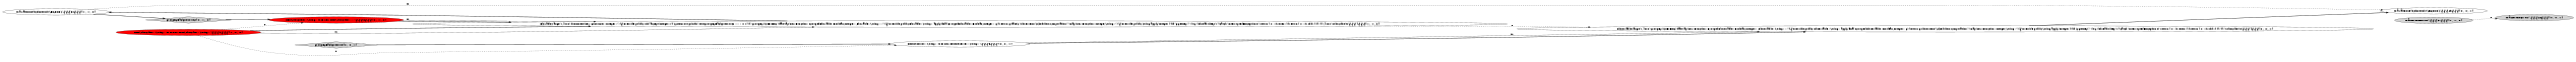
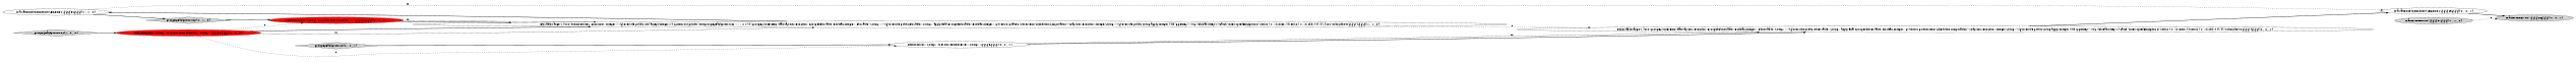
  digraph {
    rankdir=LR
    node [fillcolor=lightgray shape=ellipse style=filled]
    edge [style=bold]
    n1 [label="to.assertNoErrors()@@@26@@@['0', '0', '1']"]
+   n2 [label="groupByBackpressure2['1', '0', '0']" shape=diamond]
    n3 [fillcolor=red label="TestSubscriber<String> ts = new TestSubscriber<String>()@@@3@@@['1', '0', '0']"]
    n4 [fillcolor=red label="TestSubscriber<String> ts = new TestSubscriber<>()@@@3@@@['0', '1', '0']"]
    n5 [fillcolor=white label="Flowable.range(1,4000).doOnNext(new Consumer<Integer>(){@Override public void accept(Integer v){System.out.println(\"testgroupByBackpressure2 >> \" + v)}}).groupBy(IS_EVEN2).flatMap(new Function<GroupedFlowable<Boolean,Integer>,Flowable<String>>(){@Override public Flowable<String> apply(final GroupedFlowable<Boolean,Integer> g){return g.take(2).observeOn(Schedulers.computation()).map(new Function<Integer,String>(){@Override public String apply(Integer l){if (g.getKey()) {try {Thread.sleep(1)}catch (InterruptedException e) return l + \" is even.\"}{return l + \" is odd.\"}}})}},4000).subscribe(ts)@@@4@@@['1', '1', '0']"]
    n6 [fillcolor=white label="TestObserver<String> to = new TestObserver<String>()@@@3@@@['0', '0', '1']"]
    n7 [label="groupByBackpressure2['0', '1', '0']" shape=diamond]
    n8 [fillcolor=white label="ts.awaitDone(5,TimeUnit.SECONDS)@@@30@@@['1', '1', '0']"]
    n9 [fillcolor=white label="Observable.range(1,4000).groupBy(IS_EVEN2).flatMap(new Function<GroupedObservable<Boolean,Integer>,Observable<String>>(){@Override public Observable<String> apply(final GroupedObservable<Boolean,Integer> g){return g.observeOn(Schedulers.computation()).map(new Function<Integer,String>(){@Override public String apply(Integer l){if (g.getKey()) {try {Thread.sleep(1)}catch (InterruptedException e) return l + \" is even.\"}{return l + \" is odd.\"}}})}}).subscribe(to)@@@4@@@['0', '0', '1']"]
    n10 [fillcolor=white label="to.awaitDone(5,TimeUnit.SECONDS)@@@25@@@['0', '0', '1']"]
    n11 [label="ts.assertNoErrors()@@@31@@@['1', '1', '0']"]
    n12 [label="groupByBackpressure['0', '0', '1']" shape=diamond]
+   n2 -> n3
    n3 -> n4 [label=0 style=dashed]
    n3 -> n5 [label=ts style=solid]
    n3 -> n5
    n3 -> n6 [label=0 style=dashed]
    n4 -> n5
    n4 -> n5 [label=ts style=solid]
    n5 -> n8
    n5 -> n9 [label=0 style=dashed]
    n6 -> n9
    n6 -> n9 [label=to style=solid]
    n7 -> n4
    n8 -> n7
    n8 -> n10 [label=to style=dashed]
    n9 -> n10
+   n10 -> n1
    n11 -> n1 [label=0 style=dashed]
    n12 -> n6
  }
